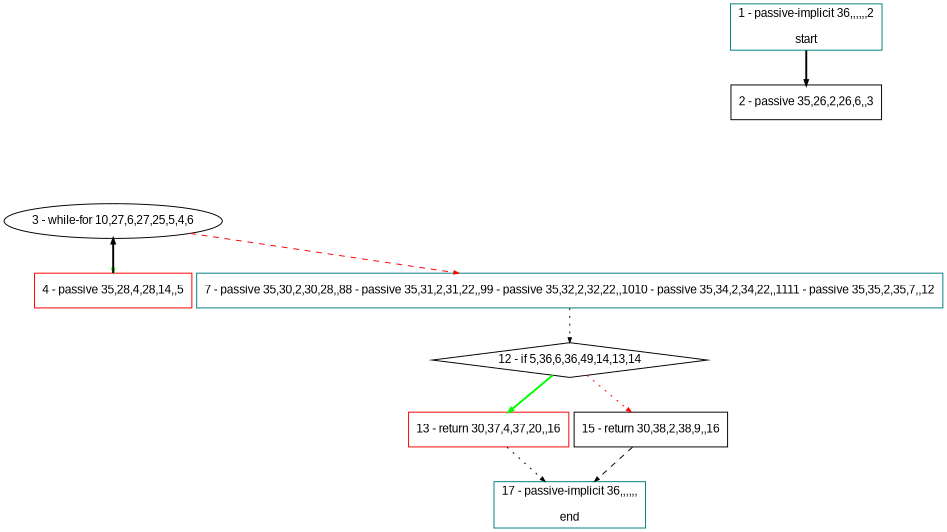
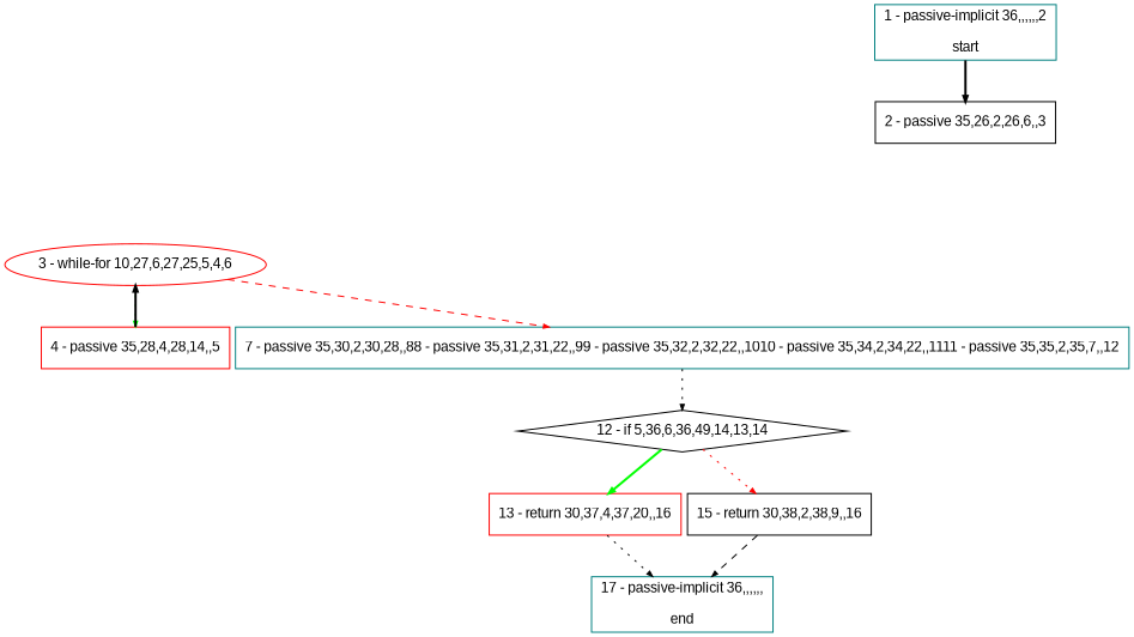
  digraph {
    bgcolor=white
    compound=true
    fillcolor="#FFFFCC"
    fontname=Arial
    fontsize=12
    pack=true
    packmode=clust
    style="rounded,filled"
    node [color=black compound=true fillcolor="#ffffff" fixedsize=false fontname=Arial fontsize=12 node_initialized=no shape=box style=filled]
    edge [arrowhead=normal arrowsize=0.5 arrowtail=none color="#000000" compound=true dir=forward fontcolor=black fontname=Arial fontsize=12 style=dotted]
    n1 [label="2 - passive 35,26,2,26,6,,3"]
-   n2 [label="3 - while-for 10,27,6,27,25,5,4,6" shape=oval]
+   n2 [color=red label="3 - while-for 10,27,6,27,25,5,4,6" shape=oval]
    n3 [color=red label="4 - passive 35,28,4,28,14,,5"]
    n4 [color=teal label="7 - passive 35,30,2,30,28,,88 - passive 35,31,2,31,22,,99 - passive 35,32,2,32,22,,1010 - passive 35,34,2,34,22,,1111 - passive 35,35,2,35,7,,12"]
    n5 [color=teal label="1 - passive-implicit 36,,,,,,2\n\nstart"]
    n6 [label="12 - if 5,36,6,36,49,14,13,14" shape=diamond]
    n7 [color=red label="13 - return 30,37,4,37,20,,16"]
    n8 [label="15 - return 30,38,2,38,9,,16"]
    n9 [color=teal label="17 - passive-implicit 36,,,,,,\n\nend"]
    n2 -> n3 [color="#00ff00" label=yes]
    n2 -> n4 [color="#ff0000" label=no style=dashed]
    n3 -> n2 [style=bold]
    n4 -> n6
    n5 -> n1 [style=bold]
-   n6 -> n7 [color="#00ff00" label=yes style=bold]
+   n6 -> n7 [color="#00ff00" label=no style=bold]
    n6 -> n8 [color="#ff0000" label=no]
    n7 -> n9
    n8 -> n9 [style=dashed]
  }
